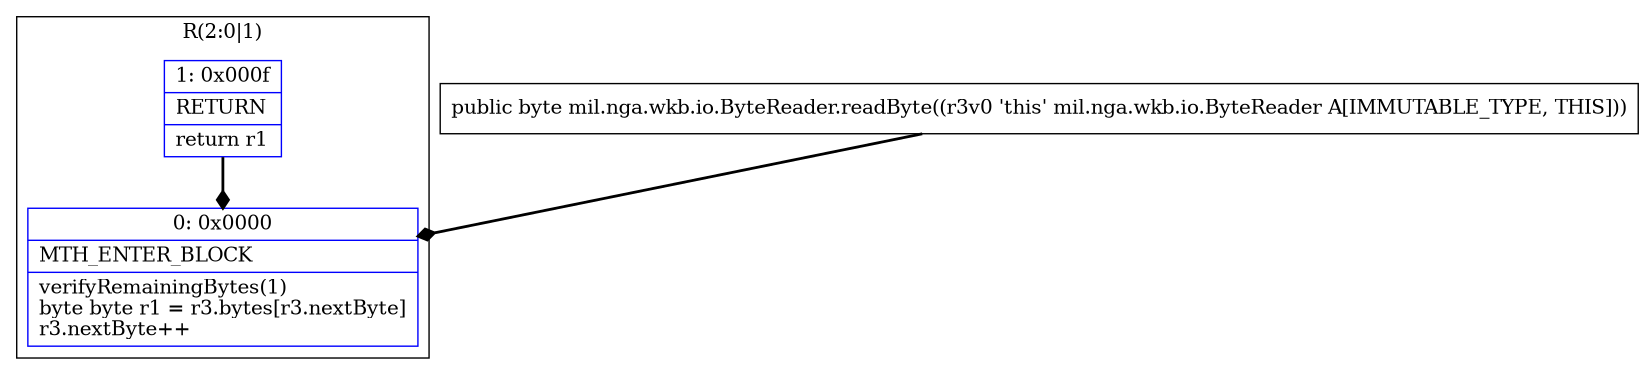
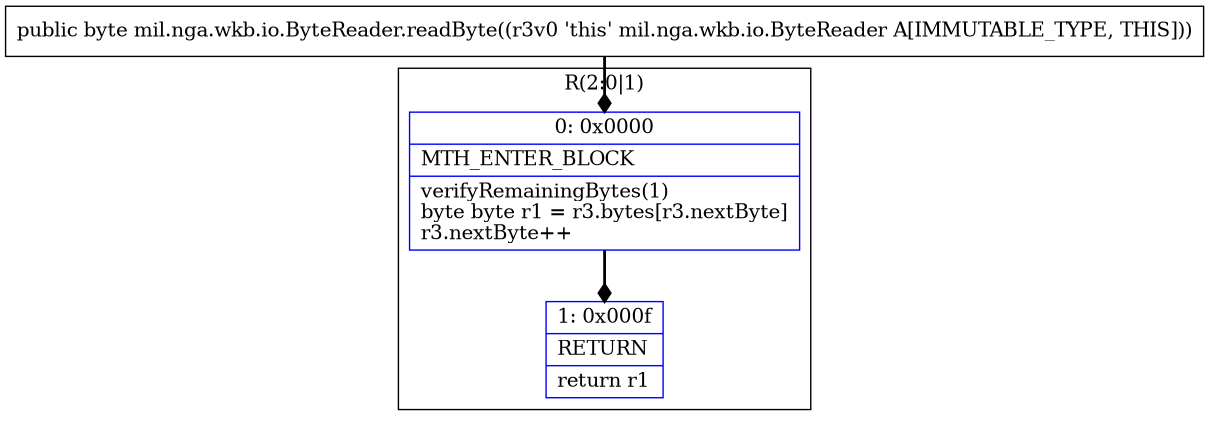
  digraph {
    node [color=blue shape=record]
    edge [style=bold arrowhead=diamond]
    n1 [label="{0\:\ 0x0000|MTH_ENTER_BLOCK\l|verifyRemainingBytes(1)\lbyte byte r1 = r3.bytes[r3.nextByte]\lr3.nextByte++\l}"]
    n2 [label="{1\:\ 0x000f|RETURN\l|return r1\l}"]
    n3 [label="{public byte mil.nga.wkb.io.ByteReader.readByte((r3v0 'this' mil.nga.wkb.io.ByteReader A[IMMUTABLE_TYPE, THIS])) }" color=""]
    subgraph cluster_1 {
      label="R(2:0|1)"
      n1
      n2
    }
-   n2 -> n1
+   n1 -> n2
    n3 -> n1
  }
